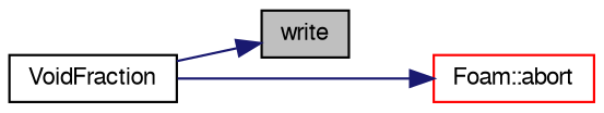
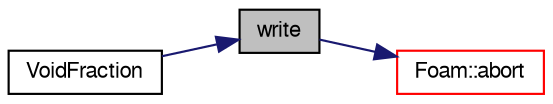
  digraph {
    rankdir=LR
    node [color=black fontname=FreeSans fontsize=10 shape=record]
    edge [color=midnightblue fontname=FreeSans fontsize=10 labelfontname=FreeSans labelfontsize=10 style=solid]
    n1 [fillcolor=grey75 fontcolor=black height=0.2 label=write style=filled width=0.4]
    n2 [color=red height=0.2 label="Foam::abort" width=0.4]
    n3 [height=0.2 label=VoidFraction width=0.4]
-   n3 -> n2
+   n1 -> n2
    n3 -> n1
  }
